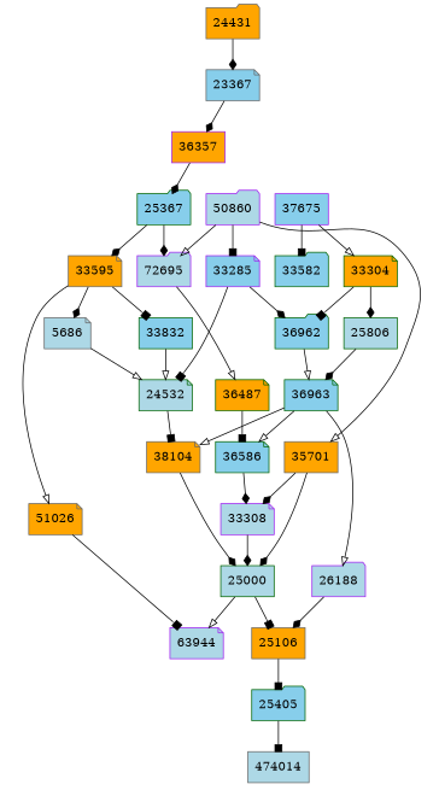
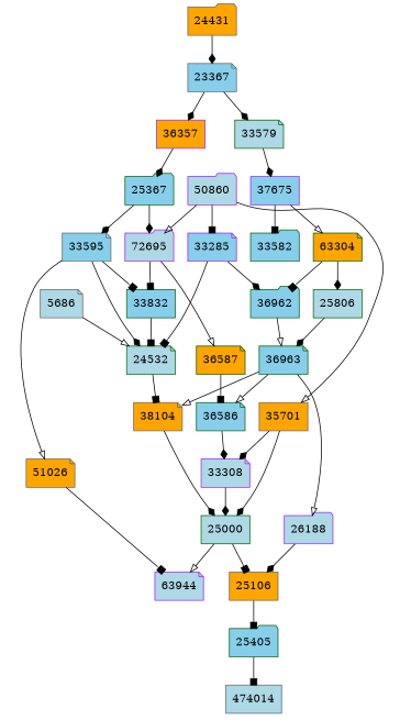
  strict digraph {
    node [color=darkgreen fillcolor=lightblue shape=note style=filled]
    edge [arrowhead=diamond]
    n1 [color=gray40 label=474014 shape=box]
    n2 [fillcolor=skyblue label=25405 shape=folder]
    n3 [color=gray40 fillcolor=orange label=25106 shape=box]
    n4 [color=purple label=26188 shape=folder]
    n5 [color=purple label=63944]
    n6 [fillcolor=skyblue label=36963]
    n7 [color=gray40 fillcolor=orange label=38104]
    n8 [fillcolor=skyblue label=36586]
    n9 [label=25000 shape=box]
    n10 [color=purple label=33308]
    n11 [color=gray40 fillcolor=orange label=51026]
    n12 [fillcolor=skyblue label=36962 shape=folder]
    n13 [label=25806 shape=box]
    n14 [color=gray40 fillcolor=orange label=35701 shape=box]
-   n15 [color=gray40 fillcolor=orange label=33595]
+   n15 [color=gray40 fillcolor=skyblue label=33595]
    n16 [color=gray40 label=5686]
    n17 [fillcolor=skyblue label=33832 shape=box]
    n18 [label=24532]
    n19 [color=purple fillcolor=skyblue label=33285]
-   n20 [fillcolor=orange label=33304]
+   n20 [fillcolor=orange label=63304]
    n21 [color=purple label=50860 shape=folder]
    n22 [color=purple label=72695 shape=folder]
-   n23 [fillcolor=orange label=36487]
+   n23 [fillcolor=orange label=36587]
    n24 [fillcolor=skyblue label=25367 shape=folder]
    n25 [color=purple fillcolor=skyblue label=37675 shape=box]
    n26 [fillcolor=skyblue label=33582 shape=folder]
    n27 [color=purple fillcolor=orange label=36357 shape=box]
+   n28 [label=33579]
    n29 [color=gray40 fillcolor=skyblue label=23367]
    n30 [color=gray40 fillcolor=orange label=24431 shape=folder]
    n2 -> n1 [arrowhead=box]
    n3 -> n2 [arrowhead=box]
    n4 -> n3
    n6 -> n4 [arrowhead=onormal]
    n6 -> n7 [arrowhead=onormal]
    n6 -> n8 [arrowhead=onormal]
    n7 -> n9
    n8 -> n10
    n9 -> n3 [arrowhead=box]
    n9 -> n5 [arrowhead=onormal]
    n10 -> n9
    n11 -> n5 [arrowhead=box]
    n12 -> n6 [arrowhead=onormal]
    n13 -> n6
    n14 -> n9
    n14 -> n10
    n15 -> n11 [arrowhead=onormal]
-   n15 -> n16
+   n15 -> n18
    n15 -> n17 [arrowhead=box]
    n16 -> n18 [arrowhead=onormal]
-   n17 -> n18 [arrowhead=onormal]
+   n17 -> n18 [arrowhead=box]
    n18 -> n7 [arrowhead=box]
    n19 -> n12
    n19 -> n18 [arrowhead=box]
    n20 -> n12 [arrowhead=box]
    n20 -> n13
    n21 -> n14 [arrowhead=onormal]
    n21 -> n19 [arrowhead=box]
    n21 -> n22 [arrowhead=onormal]
+   n22 -> n17 [arrowhead=box]
    n22 -> n23 [arrowhead=onormal]
    n23 -> n8 [arrowhead=box]
    n24 -> n15
    n24 -> n22
    n25 -> n20 [arrowhead=onormal]
    n25 -> n26 [arrowhead=box]
    n27 -> n24
+   n28 -> n25
    n29 -> n27
+   n29 -> n28
    n30 -> n29
  }
